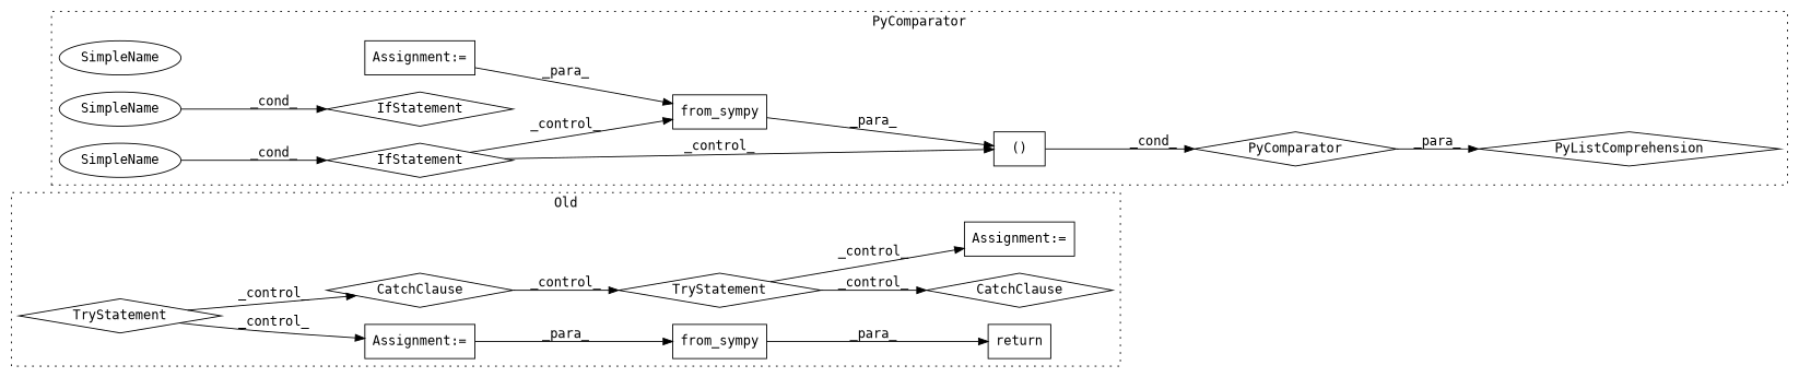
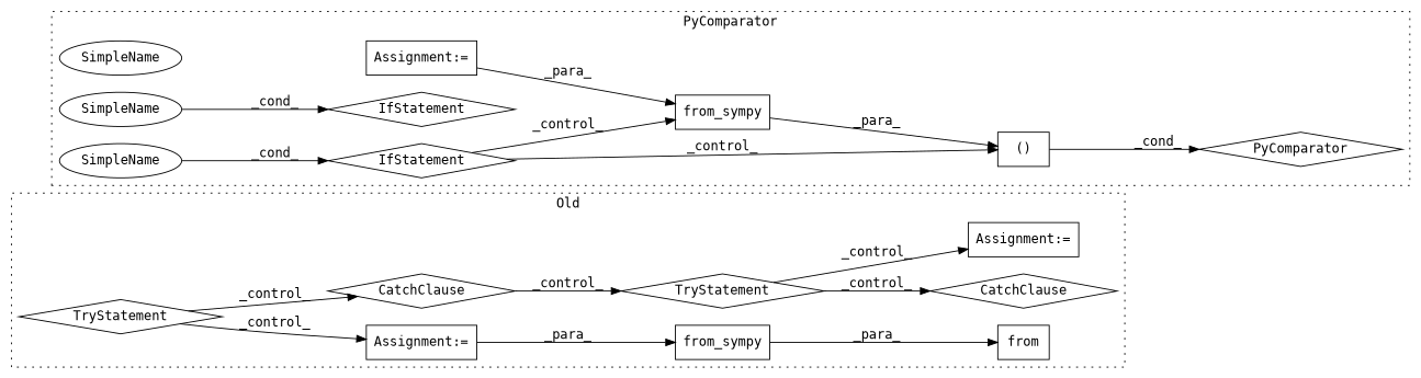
  digraph {
    fontname="DejaVu Sans Mono"
    rankdir=LR
    node [a=7 fontname="DejaVu Sans Mono" l=27 s=15644 shape=diamond]
    edge [fontname="DejaVu Sans Mono"]
    n1 [a=32 l="22,-5" label=from_sympy s="15238,15449" shape=box]
    n2 [l=1 label="Assignment:=" s=14962 shape=box]
    n3 [a=54 l=4 label=TryStatement s=14939]
    n4 [a=12 l="13,2" label=CatchClause s="15165,15199"]
    n5 [a=54 l=4 label=TryStatement s=15087]
    n6 [a=12 l="11,2" label=CatchClause s="15045,15077"]
    n7 [l=1 label="Assignment:=" s=15112 shape=box]
-   n8 [a=41 l=7 label=return s=15231 shape=box]
+   n8 [a=41 l=7 label=from s=15231 shape=box]
    n9 [a=32 l="11,1" label=from_sympy s="15540,15552" shape=box]
    n10 [a=106 label="()" s=15540 shape=box]
    n11 [a=42 l=5 label=SimpleName s=15666 shape=ellipse]
-   n12 [a=109 l=146 label=PyListComprehension s=15540]
    n13 [a=113 label=PyComparator]
    n14 [a=25 label=IfStatement]
    n15 [label="Assignment:=" shape=box]
    n16 [a=25 l=24 label=IfStatement s=15460]
    n17 [a=42 l=5 label=SimpleName s=15479 shape=ellipse]
    n18 [a=42 l=5 label=SimpleName s=15666 shape=ellipse]
    subgraph cluster_1 {
      label=Old
      style=dotted
      n1
      n2
      n3
      n4
      n5
      n6
      n7
      n8
    }
    subgraph cluster_2 {
      label=PyComparator
      style=dotted
      n9
      n10
      n11
-     n12
      n13
      n14
      n15
      n16
      n17
      n18
    }
    n1 -> n8 [label=_para_]
    n2 -> n1 [label=_para_]
    n3 -> n2 [label=_control_]
    n3 -> n6 [label=_control_]
    n5 -> n4 [label=_control_]
    n5 -> n7 [label=_control_]
    n6 -> n5 [label=_control_]
    n9 -> n10 [label=_para_]
    n10 -> n13 [label=_cond_]
-   n13 -> n12 [label=_para_]
    n14 -> n9 [label=_control_]
    n14 -> n10 [label=_control_]
    n15 -> n9 [label=_para_]
    n17 -> n16 [label=_cond_]
    n18 -> n14 [label=_cond_]
  }
